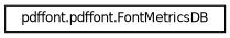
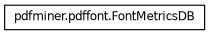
  digraph {
    rankdir=LR
-   n1 [color=black fillcolor=white fontname=Helvetica fontsize=10 height=0.2 label="pdffont.pdffont.FontMetricsDB" shape=record style=filled width=0.4]
+   n1 [color=black fillcolor=white fontname=Helvetica fontsize=10 height=0.2 label="pdfminer.pdffont.FontMetricsDB" shape=record style=filled width=0.4]
  }
